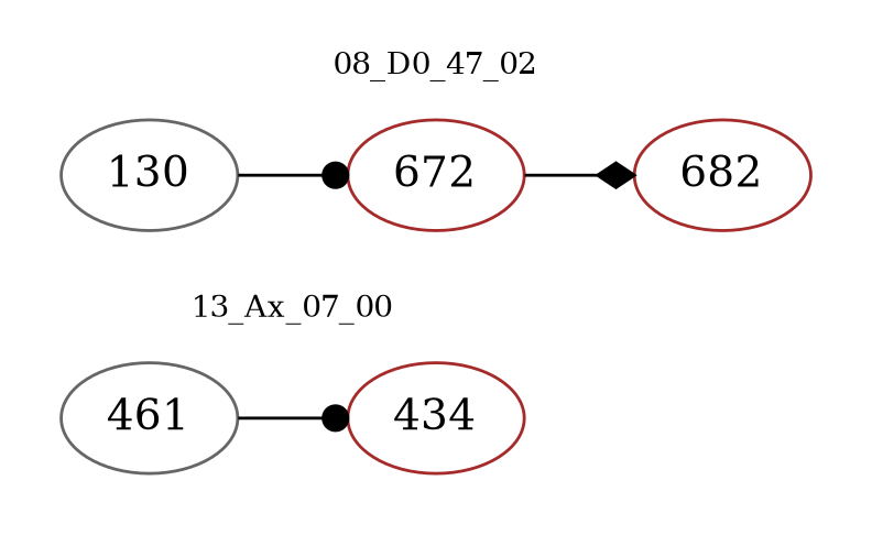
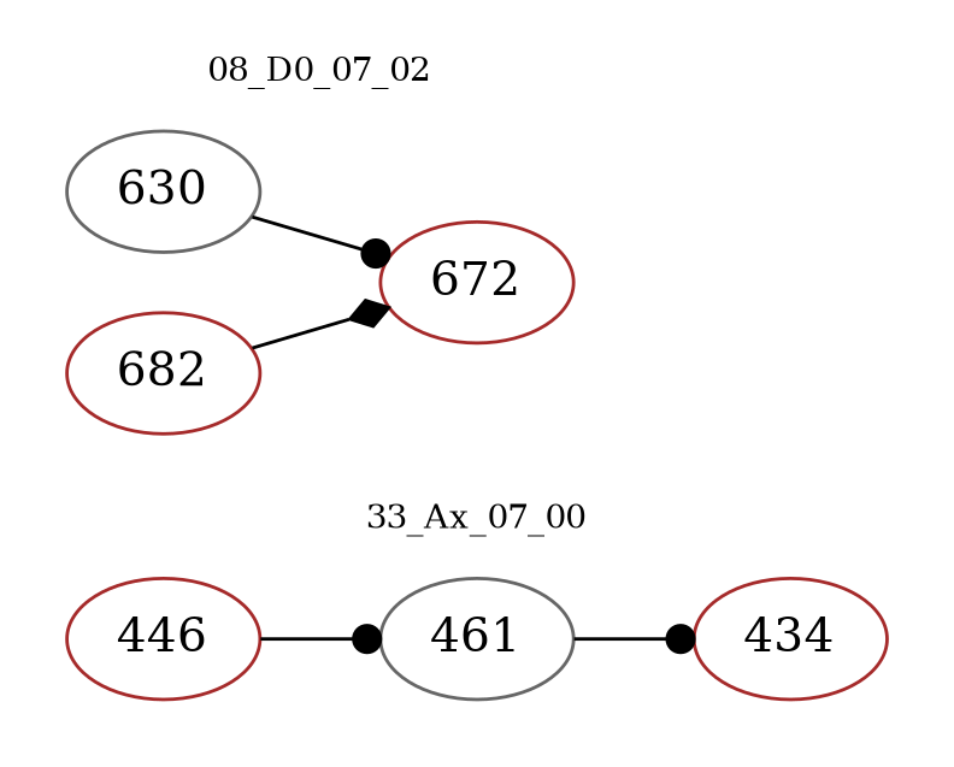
  digraph {
    rankdir=LR
    node [color=brown]
    edge [arrowhead=dot color=black]
+   n1 [label=446]
    n2 [label=434]
    n3 [color=gray40 label=461]
    n4 [label=672]
-   n5 [color=gray40 label=130]
+   n5 [color=gray40 label=630]
    n6 [label=682]
    subgraph cluster_1 {
      color=white
      fontsize=10
-     label="13_Ax_07_00"
+     label="33_Ax_07_00"
+     n1
      n2
      n3
    }
    subgraph cluster_2 {
      color=white
      fontsize=10
-     label="08_D0_47_02"
+     label="08_D0_07_02"
      n4
      n5
      n6
    }
+   n1 -> n3
    n3 -> n2
-   n4 -> n6 [arrowhead=diamond]
+   n6 -> n4 [arrowhead=diamond]
    n5 -> n4
  }
